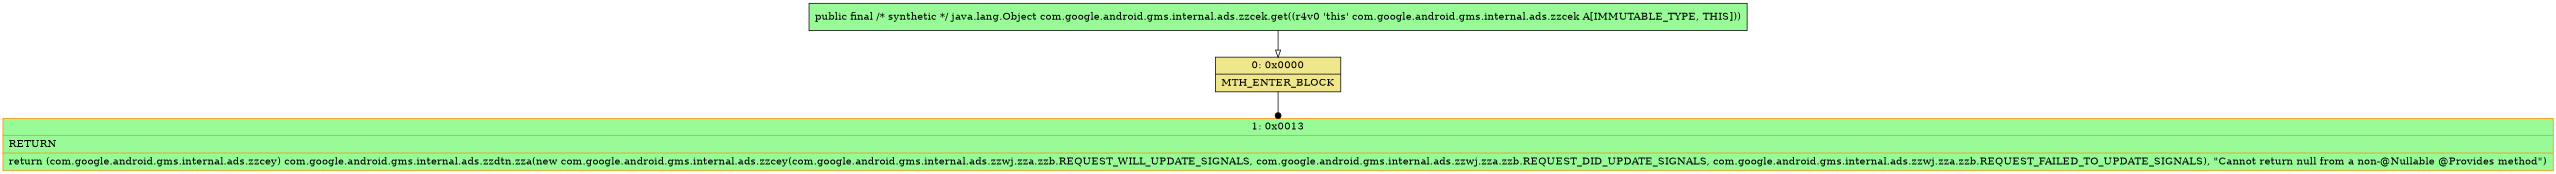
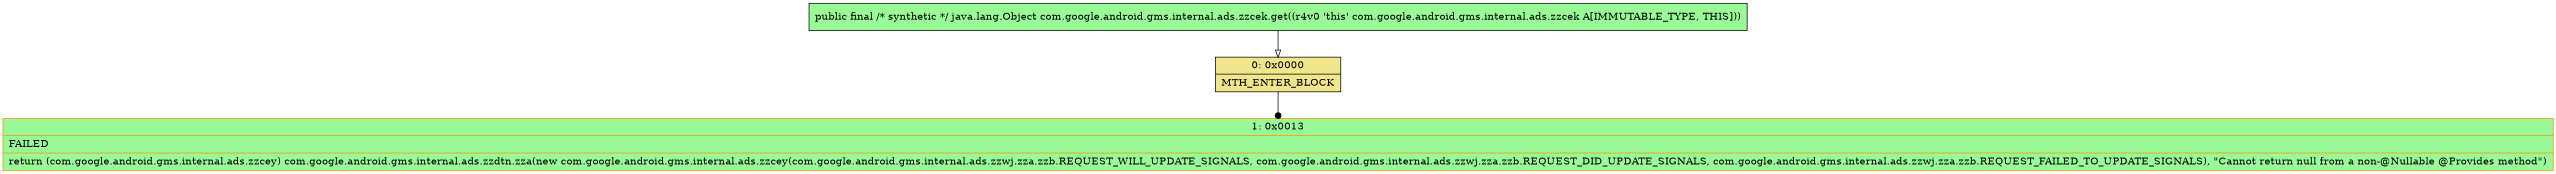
  digraph {
    fontname="DejaVu Serif"
    node [shape=record style=filled fillcolor=palegreen color=black fontname="DejaVu Serif"]
    edge [style=solid fontname="DejaVu Serif"]
    n1 [label="{0\:\ 0x0000|MTH_ENTER_BLOCK\l}" fillcolor=khaki]
-   n2 [label="{1\:\ 0x0013|RETURN\l|return (com.google.android.gms.internal.ads.zzcey) com.google.android.gms.internal.ads.zzdtn.zza(new com.google.android.gms.internal.ads.zzcey(com.google.android.gms.internal.ads.zzwj.zza.zzb.REQUEST_WILL_UPDATE_SIGNALS, com.google.android.gms.internal.ads.zzwj.zza.zzb.REQUEST_DID_UPDATE_SIGNALS, com.google.android.gms.internal.ads.zzwj.zza.zzb.REQUEST_FAILED_TO_UPDATE_SIGNALS), \"Cannot return null from a non\-@Nullable @Provides method\")\l}" color=darkorange]
+   n2 [label="{1\:\ 0x0013|FAILED\l|return (com.google.android.gms.internal.ads.zzcey) com.google.android.gms.internal.ads.zzdtn.zza(new com.google.android.gms.internal.ads.zzcey(com.google.android.gms.internal.ads.zzwj.zza.zzb.REQUEST_WILL_UPDATE_SIGNALS, com.google.android.gms.internal.ads.zzwj.zza.zzb.REQUEST_DID_UPDATE_SIGNALS, com.google.android.gms.internal.ads.zzwj.zza.zzb.REQUEST_FAILED_TO_UPDATE_SIGNALS), \"Cannot return null from a non\-@Nullable @Provides method\")\l}" color=darkorange]
    n3 [label="{public final \/* synthetic *\/ java.lang.Object com.google.android.gms.internal.ads.zzcek.get((r4v0 'this' com.google.android.gms.internal.ads.zzcek A[IMMUTABLE_TYPE, THIS])) }"]
    n1 -> n2 [arrowhead=dot]
    n3 -> n1 [arrowhead=onormal]
  }
